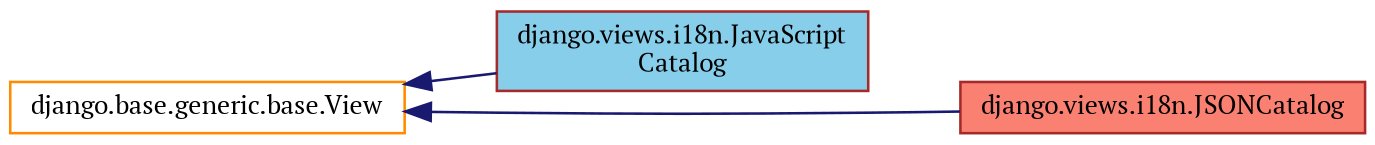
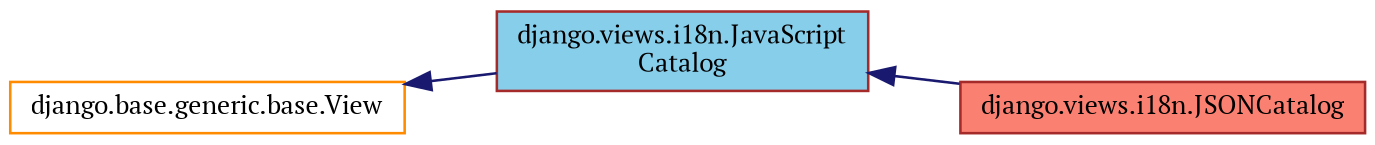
  digraph {
    fontname="PT Serif"
    rankdir=LR
    node [color=brown fontname="PT Serif" fontsize=10 shape=record style=filled]
    edge [color=midnightblue dir=back fontname="PT Serif" fontsize=10 labelfontname=Helvetica labelfontsize=10 style=solid]
    n1 [fillcolor=skyblue fontcolor=black height=0.2 label="django.views.i18n.JavaScript\lCatalog" width=0.4]
    n2 [fillcolor=salmon height=0.2 label="django.views.i18n.JSONCatalog" width=0.4]
    n3 [color=darkorange fillcolor=white height=0.2 label="django.base.generic.base.View" width=0.4]
-   n3 -> n2
+   n1 -> n2
    n3 -> n1
  }
